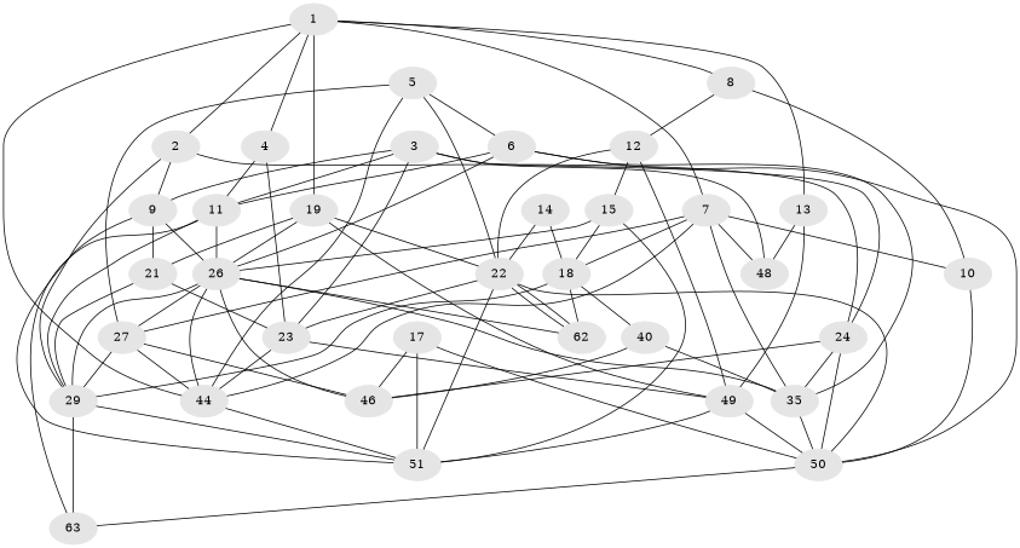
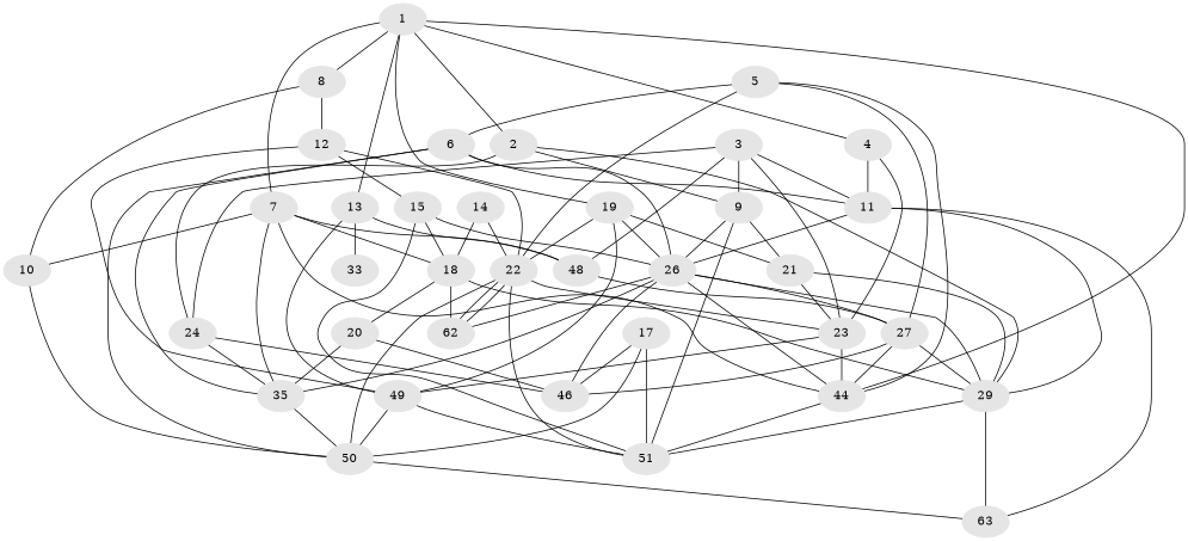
  graph {
    node [color=gray90 style=filled]
    1 [super="+56"]
    2
    4
    7 [super="+41"]
    8
    19 [super="+38"]
    44 [super="+64"]
    13
    9 [super="+61"]
    24 [super="+40"]
    29 [super="+32"]
    11 [super="+52"]
    23 [super="+37"]
    48
    27 [super="+28"]
    35 [super="+57"]
    10 [super="+58"]
    18 [super="+30"]
    12 [super="+34"]
    22 [super="+31"]
    26 [super="+59"]
    21 [super="+25"]
    49 [super="+53"]
    51 [super="+60"]
    50 [super="+55"]
    46 [super="+54"]
    63
    3 [super="+45"]
    5 [super="+47"]
    6 [super="+36"]
    62
-   20 [label=40]
+   20
    15 [super="+16"]
+   33
    14
    17 [super="+42"]
    1 -- 2
    1 -- 4
    1 -- 7
    1 -- 8
    1 -- 19
    1 -- 44
    1 -- 13
    2 -- 9
    2 -- 24
    2 -- 29
    4 -- 11
    4 -- 23
    7 -- 44
    7 -- 48
-   7 -- 27
+   48 -- 27
    7 -- 35
    7 -- 10
    7 -- 18
    8 -- 10
    8 -- 12
    19 -- 22
    19 -- 26
    19 -- 21
    19 -- 49
    44 -- 51
    13 -- 48
    13 -- 49
+   13 -- 33
    9 -- 26
    9 -- 21
    9 -- 51
    24 -- 35
-   24 -- 50
    24 -- 46
    29 -- 51
    29 -- 63
    11 -- 29
    11 -- 26
    11 -- 63
    23 -- 44
    23 -- 49
    27 -- 44
    27 -- 29
    27 -- 46
    35 -- 50
    10 -- 50
    18 -- 29
    18 -- 62
    18 -- 20
    12 -- 22
    12 -- 49 [weight=2]
    12 -- 15
    22 -- 23
    22 -- 51
    22 -- 50
    22 -- 62
    22 -- 62
    26 -- 44
    26 -- 29
    26 -- 27
    26 -- 35
    26 -- 46
    26 -- 62
    21 -- 29
    21 -- 23
    49 -- 51
    49 -- 50
    50 -- 63
    3 -- 9
    3 -- 24
    3 -- 11
    3 -- 23
    3 -- 48
    5 -- 44
    5 -- 27
    5 -- 22
    5 -- 6
    6 -- 11
    6 -- 35
    6 -- 26
    6 -- 50
    20 -- 35
    20 -- 46
    15 -- 18 [weight=2]
    15 -- 26
    15 -- 51
    14 -- 18
    14 -- 22
    17 -- 51 [weight=2]
    17 -- 50
    17 -- 46
  }
